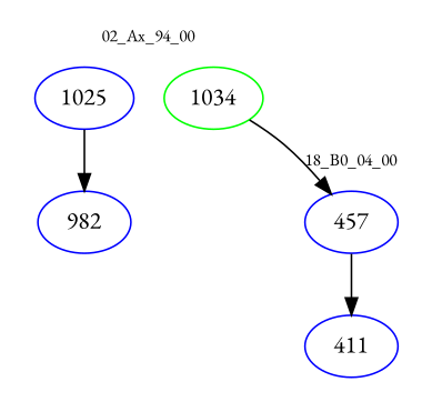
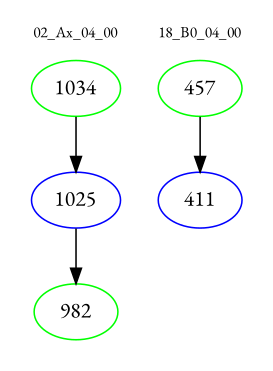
  digraph {
    fontname="EB Garamond"
    node [color=green fontname="EB Garamond"]
    edge [color=black fontname="EB Garamond"]
    n1 [label=1034]
    n2 [color=blue label=1025]
-   n3 [color=blue label=982]
-   n4 [color=blue label=457]
+   n3 [label=982]
+   n4 [label=457]
    n5 [color=blue label=411]
    subgraph cluster_1 {
      color=white
      fontsize=10
-     label="02_Ax_94_00"
+     label="02_Ax_04_00"
      n1
      n2
      n3
    }
    subgraph cluster_2 {
      color=white
      fontsize=10
      label="18_B0_04_00"
      n4
      n5
    }
-   n1 -> n4
+   n1 -> n2
    n2 -> n3
    n4 -> n5
  }
